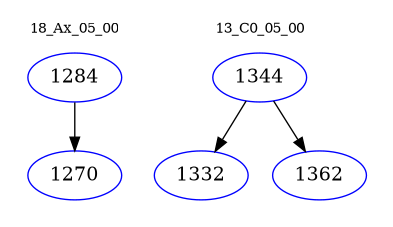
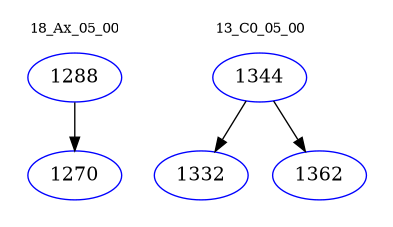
  digraph {
    node [color=blue]
    edge [color=black]
-   n1 [label=1284]
+   n1 [label=1288]
    n2 [label=1270]
    n3 [label=1344]
    n4 [label=1332]
    n5 [label=1362]
    subgraph cluster_1 {
      color=white
      fontsize=10
      label="18_Ax_05_00"
      n1
      n2
    }
    subgraph cluster_2 {
      color=white
      fontsize=10
      label="13_C0_05_00"
      n3
      n4
      n5
    }
    n1 -> n2
    n3 -> n4
    n3 -> n5
  }
